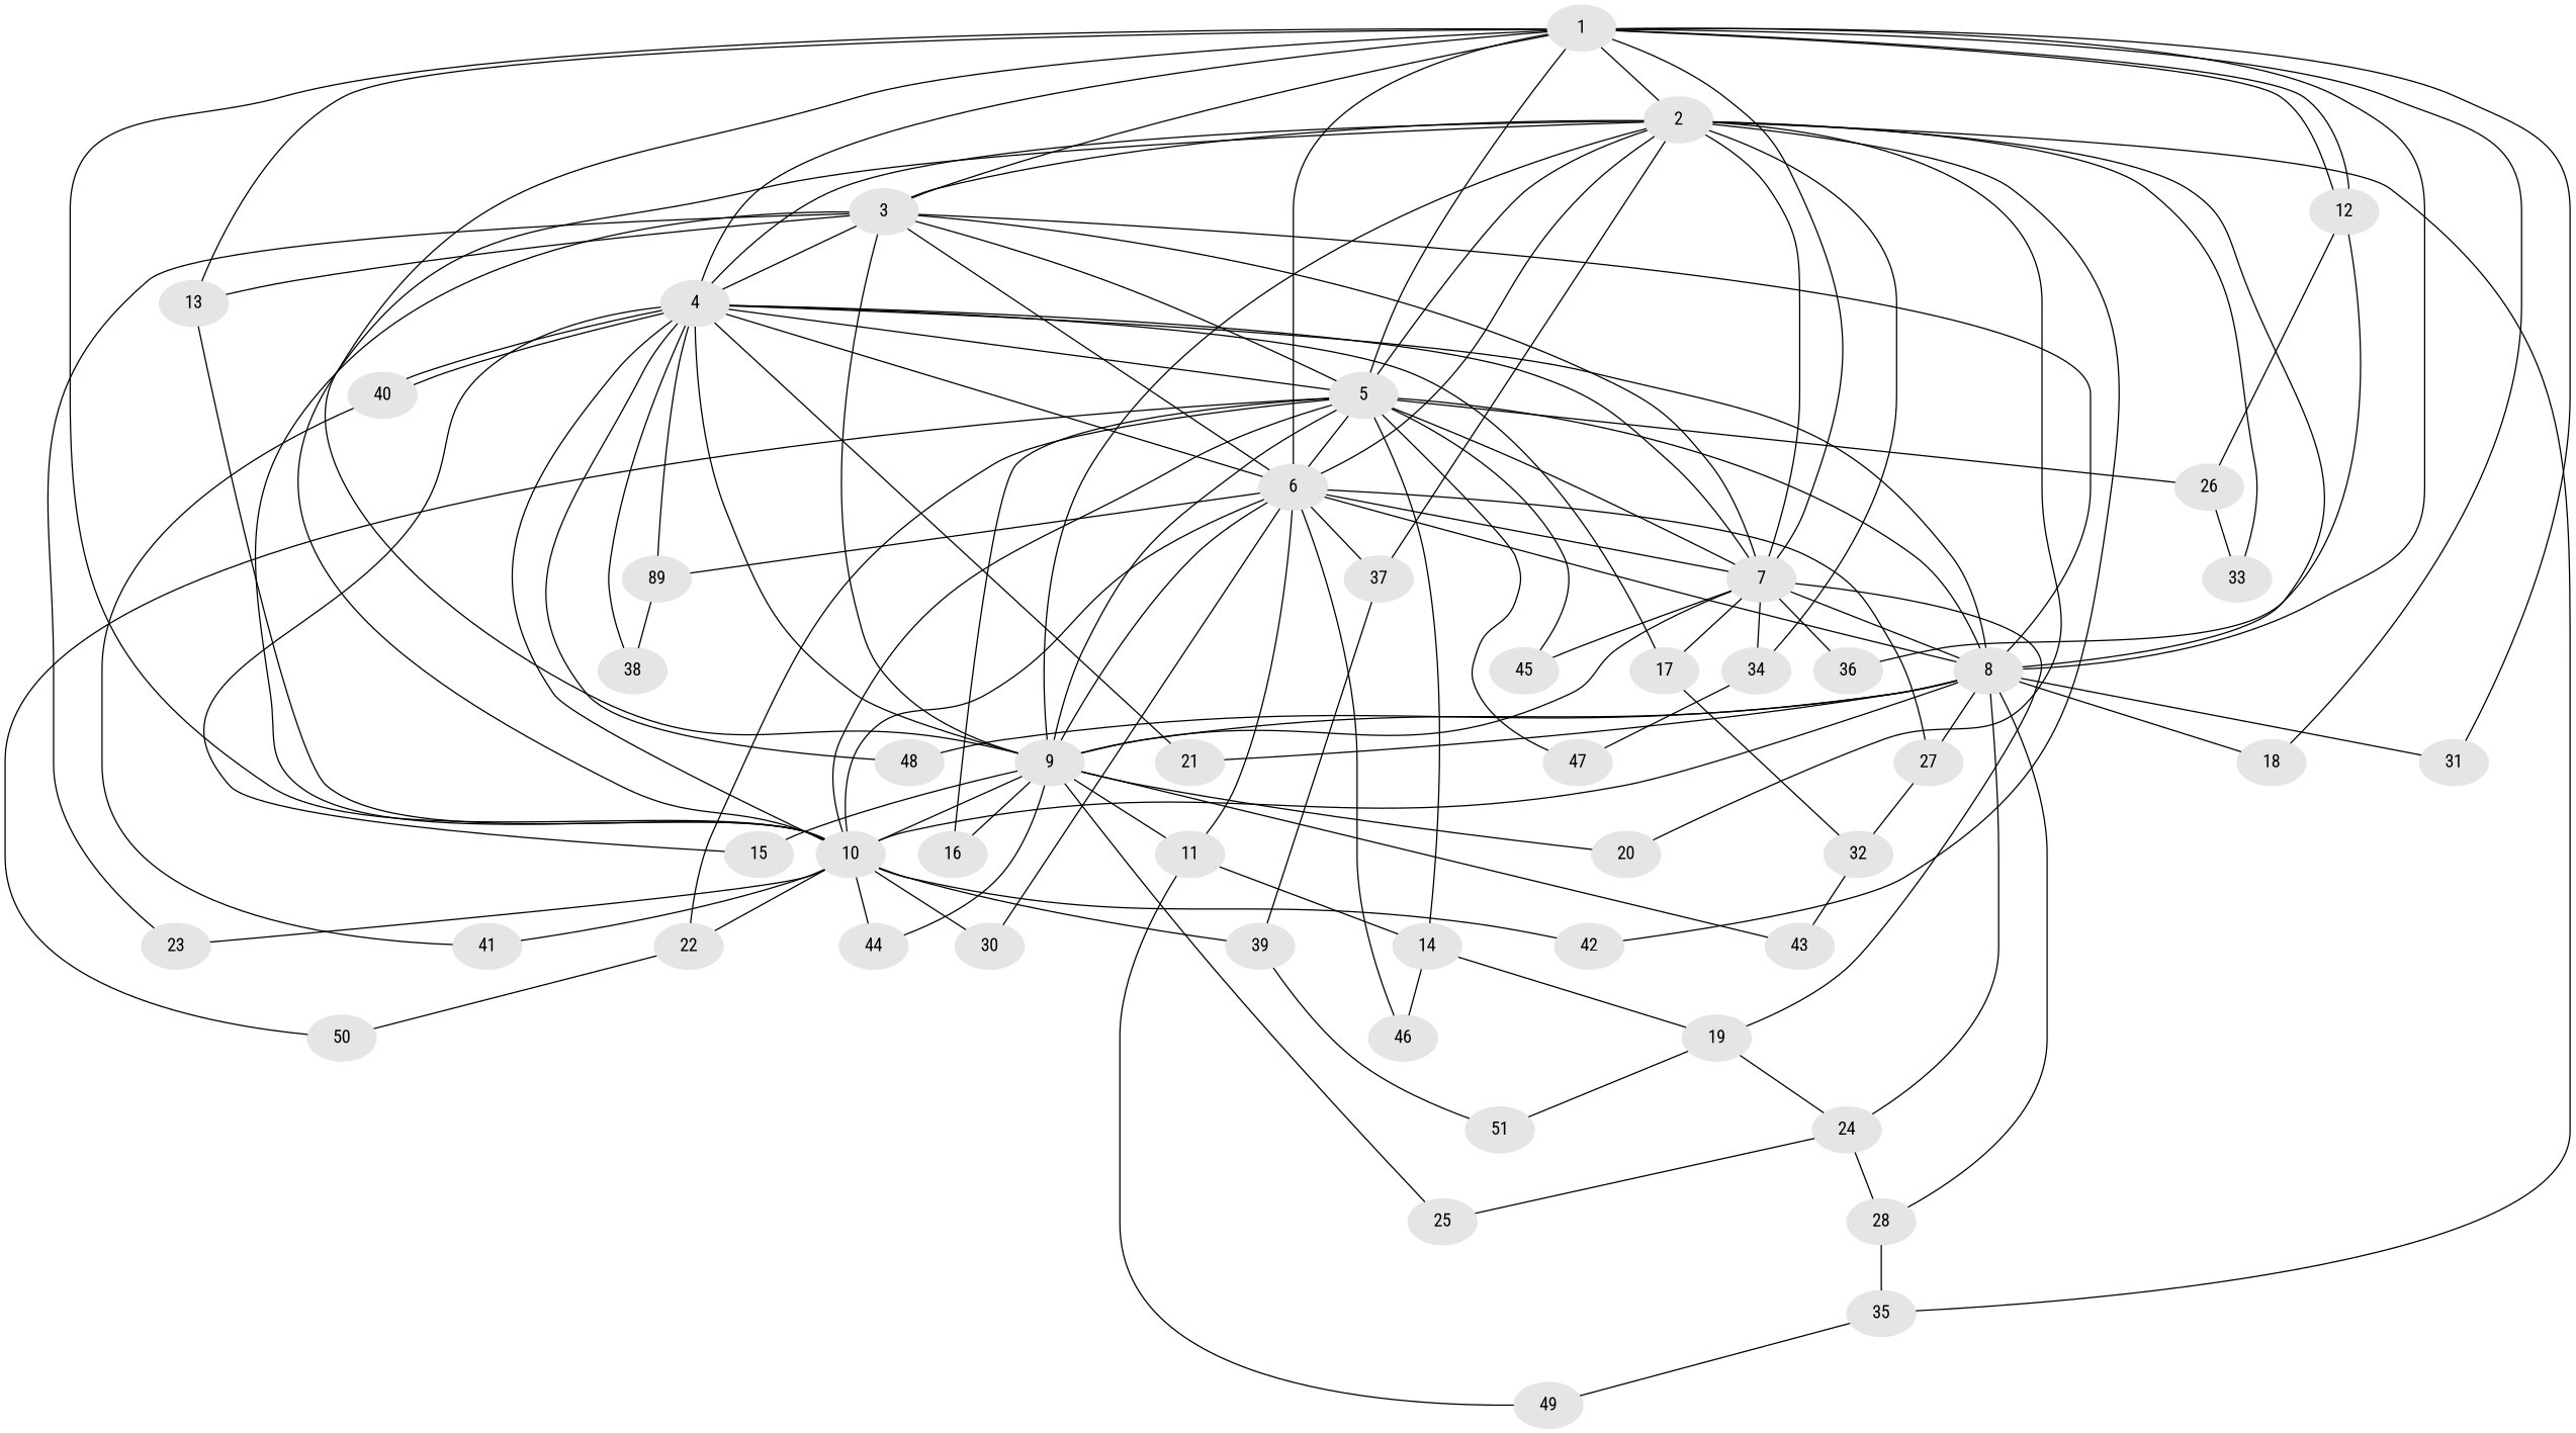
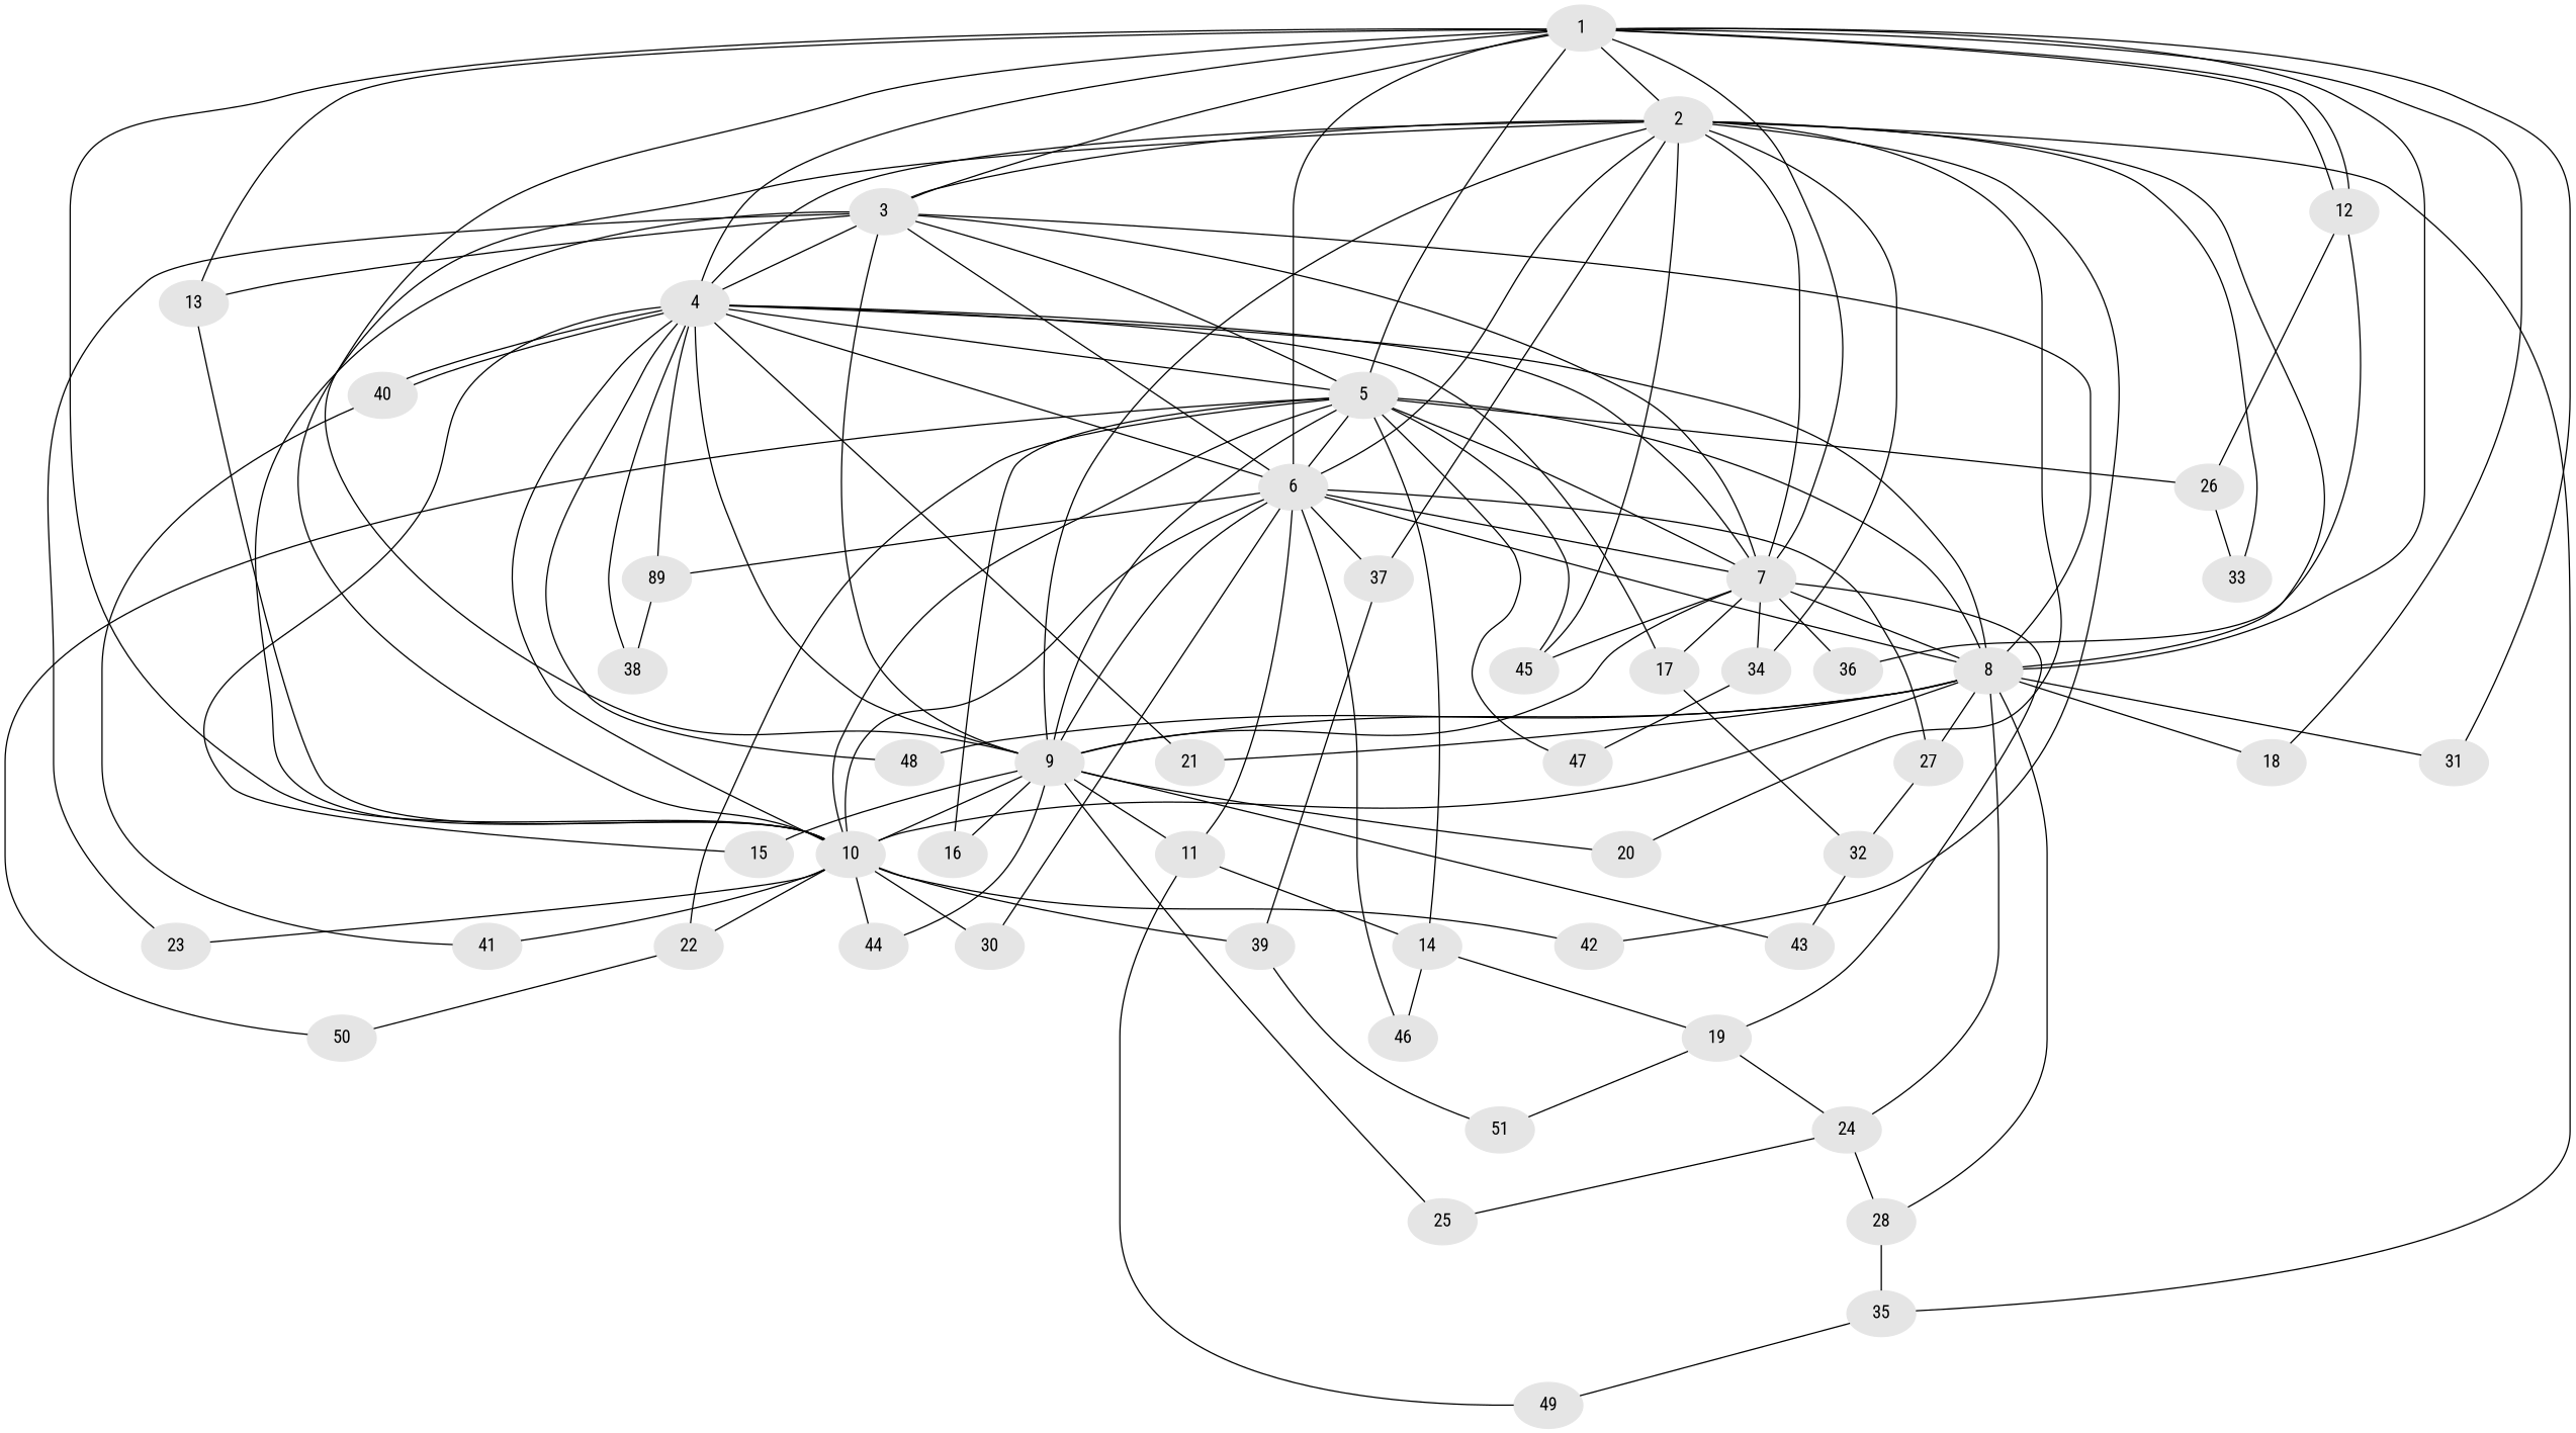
  graph {
    fontname="Roboto Condensed"
    node [color=gray90 fontname="Roboto Condensed" style=filled]
    edge [fontname="Roboto Condensed"]
    1
    2
    3
    4
    5
    6
    7
    8
    9
    10
    12
    13
    18
    31
    20
    33
    34
    35
    37
    42
    23
    15
    17
    21
    n25 [label=89]
    38
    40
    48
    14
    16
    22
    26
    45
    47
    50
    11
    27
    30
    46
    19
    36
    24
    28
    25
    43
    44
    39
    41
    49
    32
    51
    1 -- 2
    1 -- 3
    1 -- 4
    1 -- 5
    1 -- 6
    1 -- 7
    1 -- 8
    1 -- 9
    1 -- 10
    1 -- 12
    1 -- 12
    1 -- 13
    1 -- 18
    1 -- 31
    2 -- 3
    2 -- 4
-   2 -- 5
+   2 -- 45
    2 -- 6
    2 -- 7
    2 -- 8
    2 -- 9
    2 -- 10
    2 -- 20
    2 -- 33
    2 -- 34
    2 -- 35
    2 -- 37
    2 -- 42
    3 -- 4
    3 -- 5
    3 -- 6
    3 -- 7
    3 -- 8
    3 -- 9
    3 -- 10
    3 -- 13
    3 -- 23
    4 -- 5
    4 -- 6
    4 -- 7
    4 -- 8
    4 -- 9
    4 -- 10
    4 -- 15
    4 -- 17
    4 -- 21
    4 -- n25
    4 -- 38
    4 -- 40
    4 -- 40
    4 -- 48
    5 -- 6
    5 -- 7
    5 -- 8
    5 -- 9
    5 -- 10
    5 -- 14
    5 -- 16
    5 -- 22
    5 -- 26
    5 -- 45
    5 -- 47
    5 -- 50
    6 -- 7
    6 -- 8
    6 -- 9
    6 -- 10
    6 -- 37
    6 -- n25
    6 -- 11
    6 -- 27
    6 -- 30
    6 -- 46
    7 -- 8
    7 -- 9
    7 -- 34
    7 -- 17
    7 -- 45
    7 -- 19
    7 -- 36
    8 -- 9
    8 -- 10
    8 -- 18
    8 -- 31
    8 -- 21
    8 -- 48
    8 -- 27
    8 -- 24
    8 -- 28
    9 -- 10
    9 -- 20
    9 -- 15
    9 -- 16
    9 -- 11
    9 -- 25
    9 -- 43
    9 -- 44
    10 -- 42
    10 -- 23
    10 -- 22
    10 -- 30
    10 -- 44
    10 -- 39
    10 -- 41
    12 -- 26
    12 -- 36
    13 -- 10
    34 -- 47
    35 -- 49
    37 -- 39
    17 -- 32
    n25 -- 38
    40 -- 41
    14 -- 46
    14 -- 19
    22 -- 50
    26 -- 33
    11 -- 14
    11 -- 49
    27 -- 32
    19 -- 24
    19 -- 51
    24 -- 28
    24 -- 25
    28 -- 35
    39 -- 51
    32 -- 43
  }
